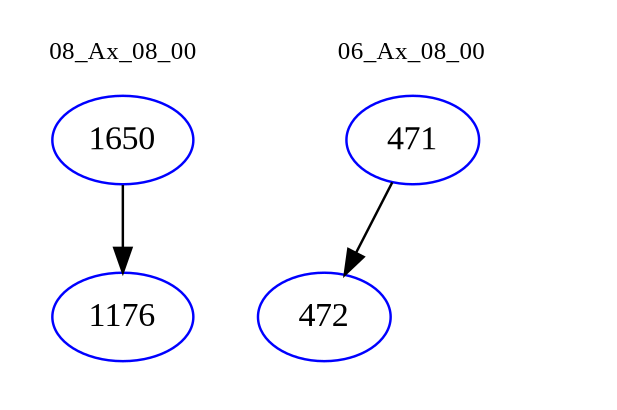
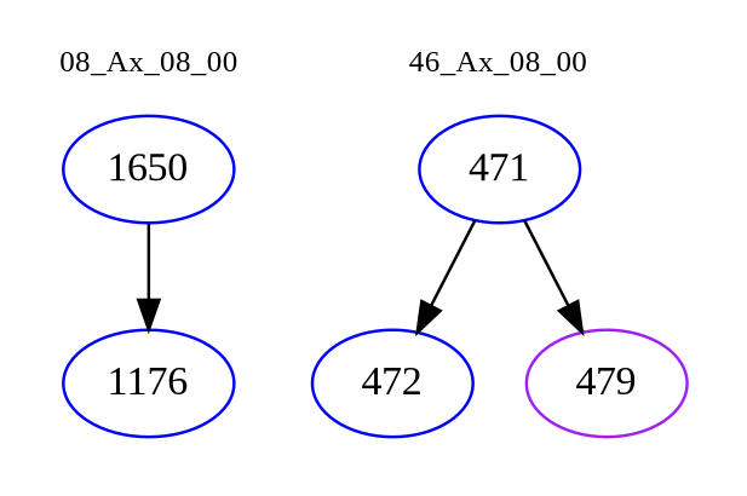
  digraph {
    fontname="Liberation Serif"
    node [color=blue fontname="Liberation Serif"]
    edge [color=black fontname="Liberation Serif"]
    n1 [label=1650]
    n2 [label=1176]
    n3 [label=471]
    n4 [label=472]
+   n5 [color=purple label=479]
    subgraph cluster_1 {
      color=white
      fontsize=10
      label="08_Ax_08_00"
      n1
      n2
    }
    subgraph cluster_2 {
      color=white
      fontsize=10
-     label="06_Ax_08_00"
+     label="46_Ax_08_00"
      n3
      n4
+     n5
    }
    n1 -> n2
    n3 -> n4
+   n3 -> n5
  }
